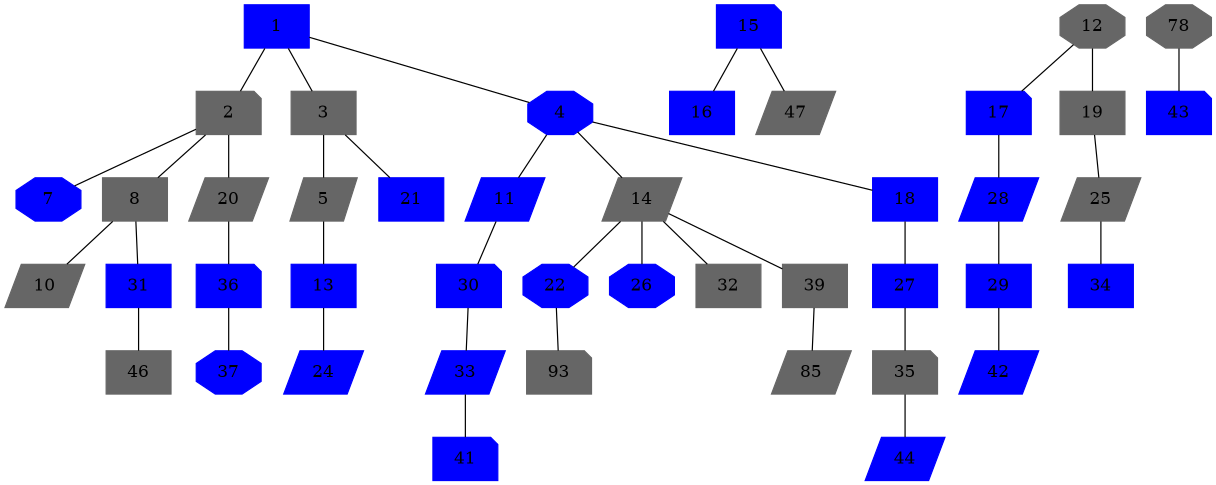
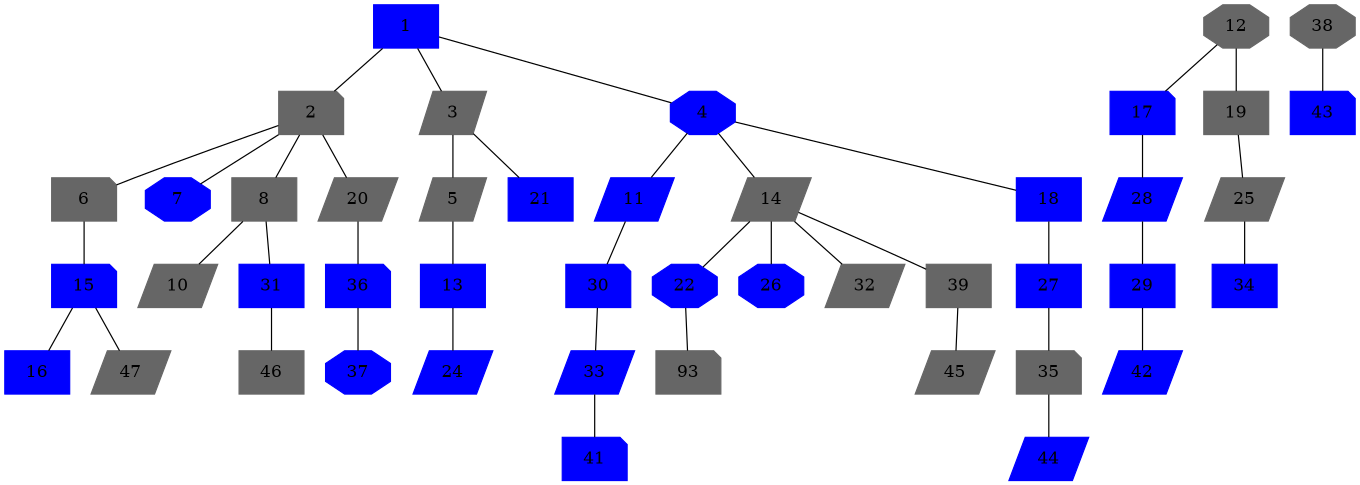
  graph {
    node [color=blue shape=parallelogram style=filled]
    edge [weight=1.0]
    1 [shape=box]
    2 [color=gray40 shape=note]
-   3 [color=gray40 shape=box]
+   3 [color=gray40]
    4 [shape=octagon]
+   6 [color=gray40 shape=note]
    7 [shape=octagon]
    8 [color=gray40 shape=box]
    20 [color=gray40]
    5 [color=gray40]
    21 [shape=box]
    11
    14 [color=gray40]
    18 [shape=box]
    15 [shape=note]
    10 [color=gray40]
    31 [shape=box]
    36 [shape=note]
    13 [shape=box]
    30 [shape=note]
    22 [shape=octagon]
    26 [shape=octagon]
-   32 [color=gray40 shape=box]
+   32 [color=gray40]
    39 [color=gray40 shape=box]
    27 [shape=box]
    24
    16 [shape=box]
    n27 [color=gray40 label=47]
    46 [color=gray40 shape=box]
    12 [color=gray40 shape=octagon]
    17 [shape=note]
    19 [color=gray40 shape=box]
-   38 [color=gray40 shape=octagon label=78]
+   38 [color=gray40 shape=octagon]
    43 [shape=note]
    33
    28
    25 [color=gray40]
    n37 [color=gray40 label=93 shape=note]
-   45 [color=gray40 label=85]
+   45 [color=gray40]
    29 [shape=box]
    35 [color=gray40 shape=note]
    34 [shape=box]
    37 [shape=octagon]
    44
    42
    41 [shape=note]
    1 -- 2 [weight=2.0]
    1 -- 3
    1 -- 4
+   2 -- 6
    2 -- 7
    2 -- 8
    2 -- 20
    3 -- 5
    3 -- 21
    4 -- 11
    4 -- 14
    4 -- 18
+   6 -- 15 [weight=3.0]
    8 -- 10
    8 -- 31
    20 -- 36 [weight=2.0]
    5 -- 13
    11 -- 30 [weight=2.0]
    14 -- 22
    14 -- 26
    14 -- 32
    14 -- 39
    18 -- 27 [weight=2.0]
    15 -- 16
    15 -- n27
    31 -- 46
    36 -- 37
    13 -- 24 [weight=3.0]
    30 -- 33
    22 -- n37
    39 -- 45
    27 -- 35
    12 -- 17
    12 -- 19 [weight=2.0]
    17 -- 28 [weight=2.0]
    19 -- 25
    38 -- 43
    33 -- 41
    28 -- 29
    25 -- 34
    29 -- 42
    35 -- 44
  }
